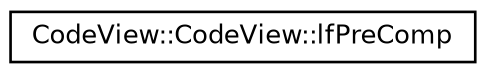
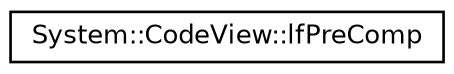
  digraph {
    rankdir=LR
-   n1 [color=black fillcolor=white fontname=Helvetica fontsize=10 height=0.2 label="CodeView::CodeView::lfPreComp" shape=record style=filled width=0.4]
+   n1 [color=black fillcolor=white fontname=Helvetica fontsize=10 height=0.2 label="System::CodeView::lfPreComp" shape=record style=filled width=0.4]
  }
